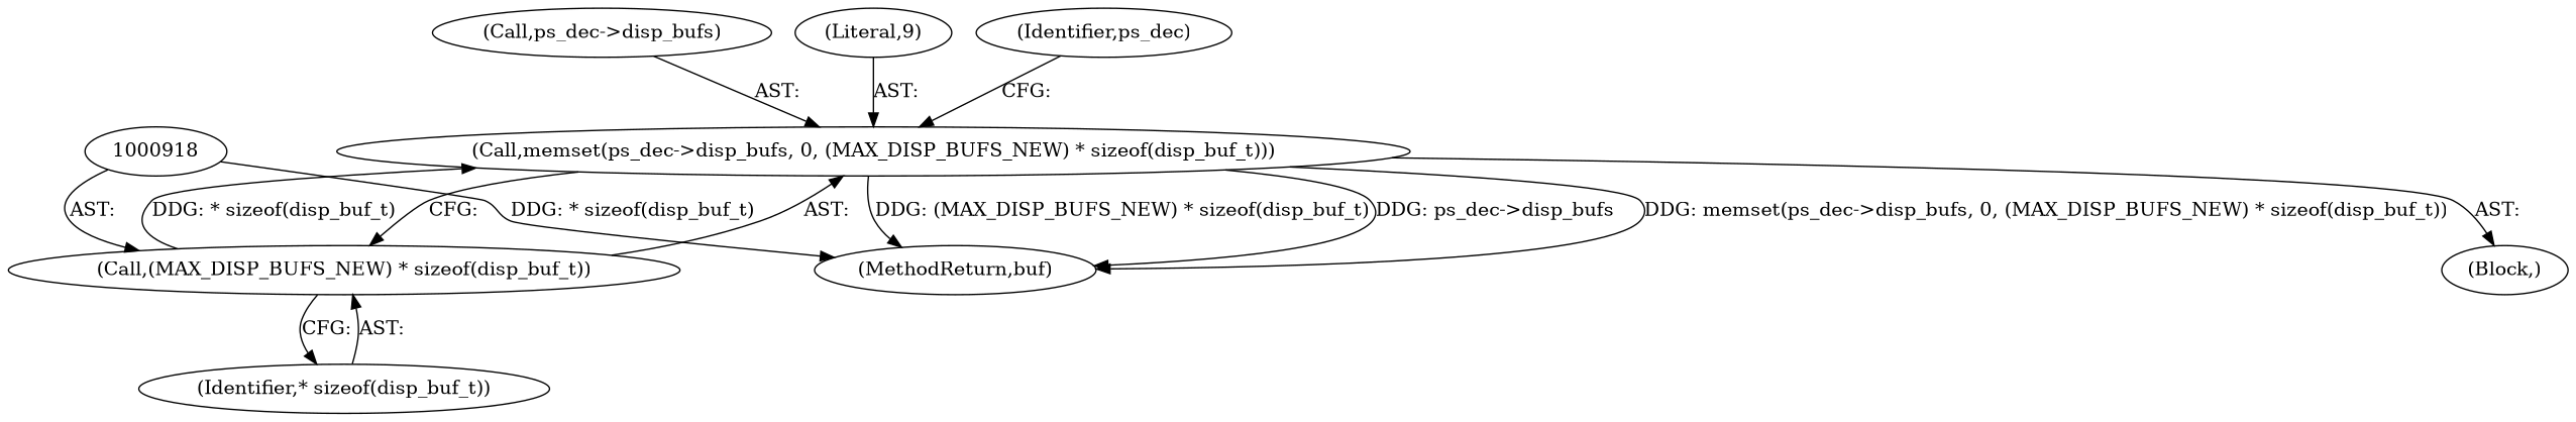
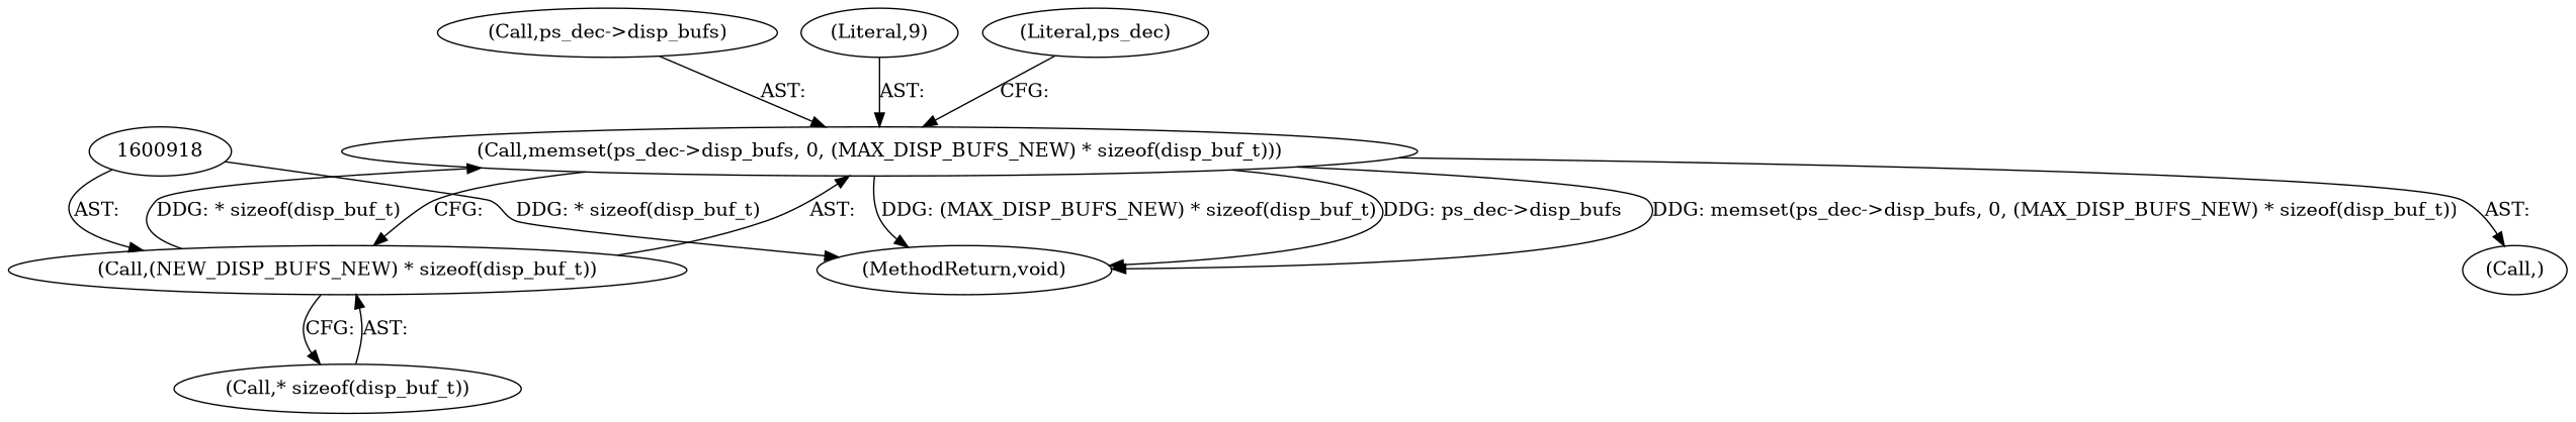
  digraph {
    n1 [label="(Call,memset(ps_dec->disp_bufs, 0, (MAX_DISP_BUFS_NEW) * sizeof(disp_buf_t)))"]
-   n2 [label="(Call,(MAX_DISP_BUFS_NEW) * sizeof(disp_buf_t))"]
-   n3 [label="(Block,)"]
-   n4 [label="(MethodReturn,buf)"]
-   n5 [label="(Identifier,* sizeof(disp_buf_t))"]
+   n2 [label="(Call,(NEW_DISP_BUFS_NEW) * sizeof(disp_buf_t))"]
+   n3 [label="(Call,)"]
+   n4 [label="(MethodReturn,void)"]
+   n5 [label="(Call,* sizeof(disp_buf_t))"]
    n6 [label="(Call,ps_dec->disp_bufs)"]
    n7 [label="(Literal,9)"]
-   n8 [label="(Identifier,ps_dec)"]
-   1000918
+   n8 [label="(Literal,ps_dec)"]
+   1000918 [label=1600918]
    n1 -> n2 [label="CFG: "]
    n1 -> n3 [label="AST: "]
    n1 -> n4 [label="DDG: memset(ps_dec->disp_bufs, 0, (MAX_DISP_BUFS_NEW) * sizeof(disp_buf_t))"]
    n1 -> n4 [label="DDG: (MAX_DISP_BUFS_NEW) * sizeof(disp_buf_t)"]
    n1 -> n4 [label="DDG: ps_dec->disp_bufs"]
    n2 -> n1 [label="AST: "]
    n2 -> n1 [label="DDG: * sizeof(disp_buf_t)"]
    n2 -> n5 [label="CFG: "]
    n5 -> n2 [label="AST: "]
    n6 -> n1 [label="AST: "]
    n7 -> n1 [label="AST: "]
    n8 -> n1 [label="CFG: "]
    1000918 -> n2 [label="AST: "]
    1000918 -> n4 [label="DDG: * sizeof(disp_buf_t)"]
  }
